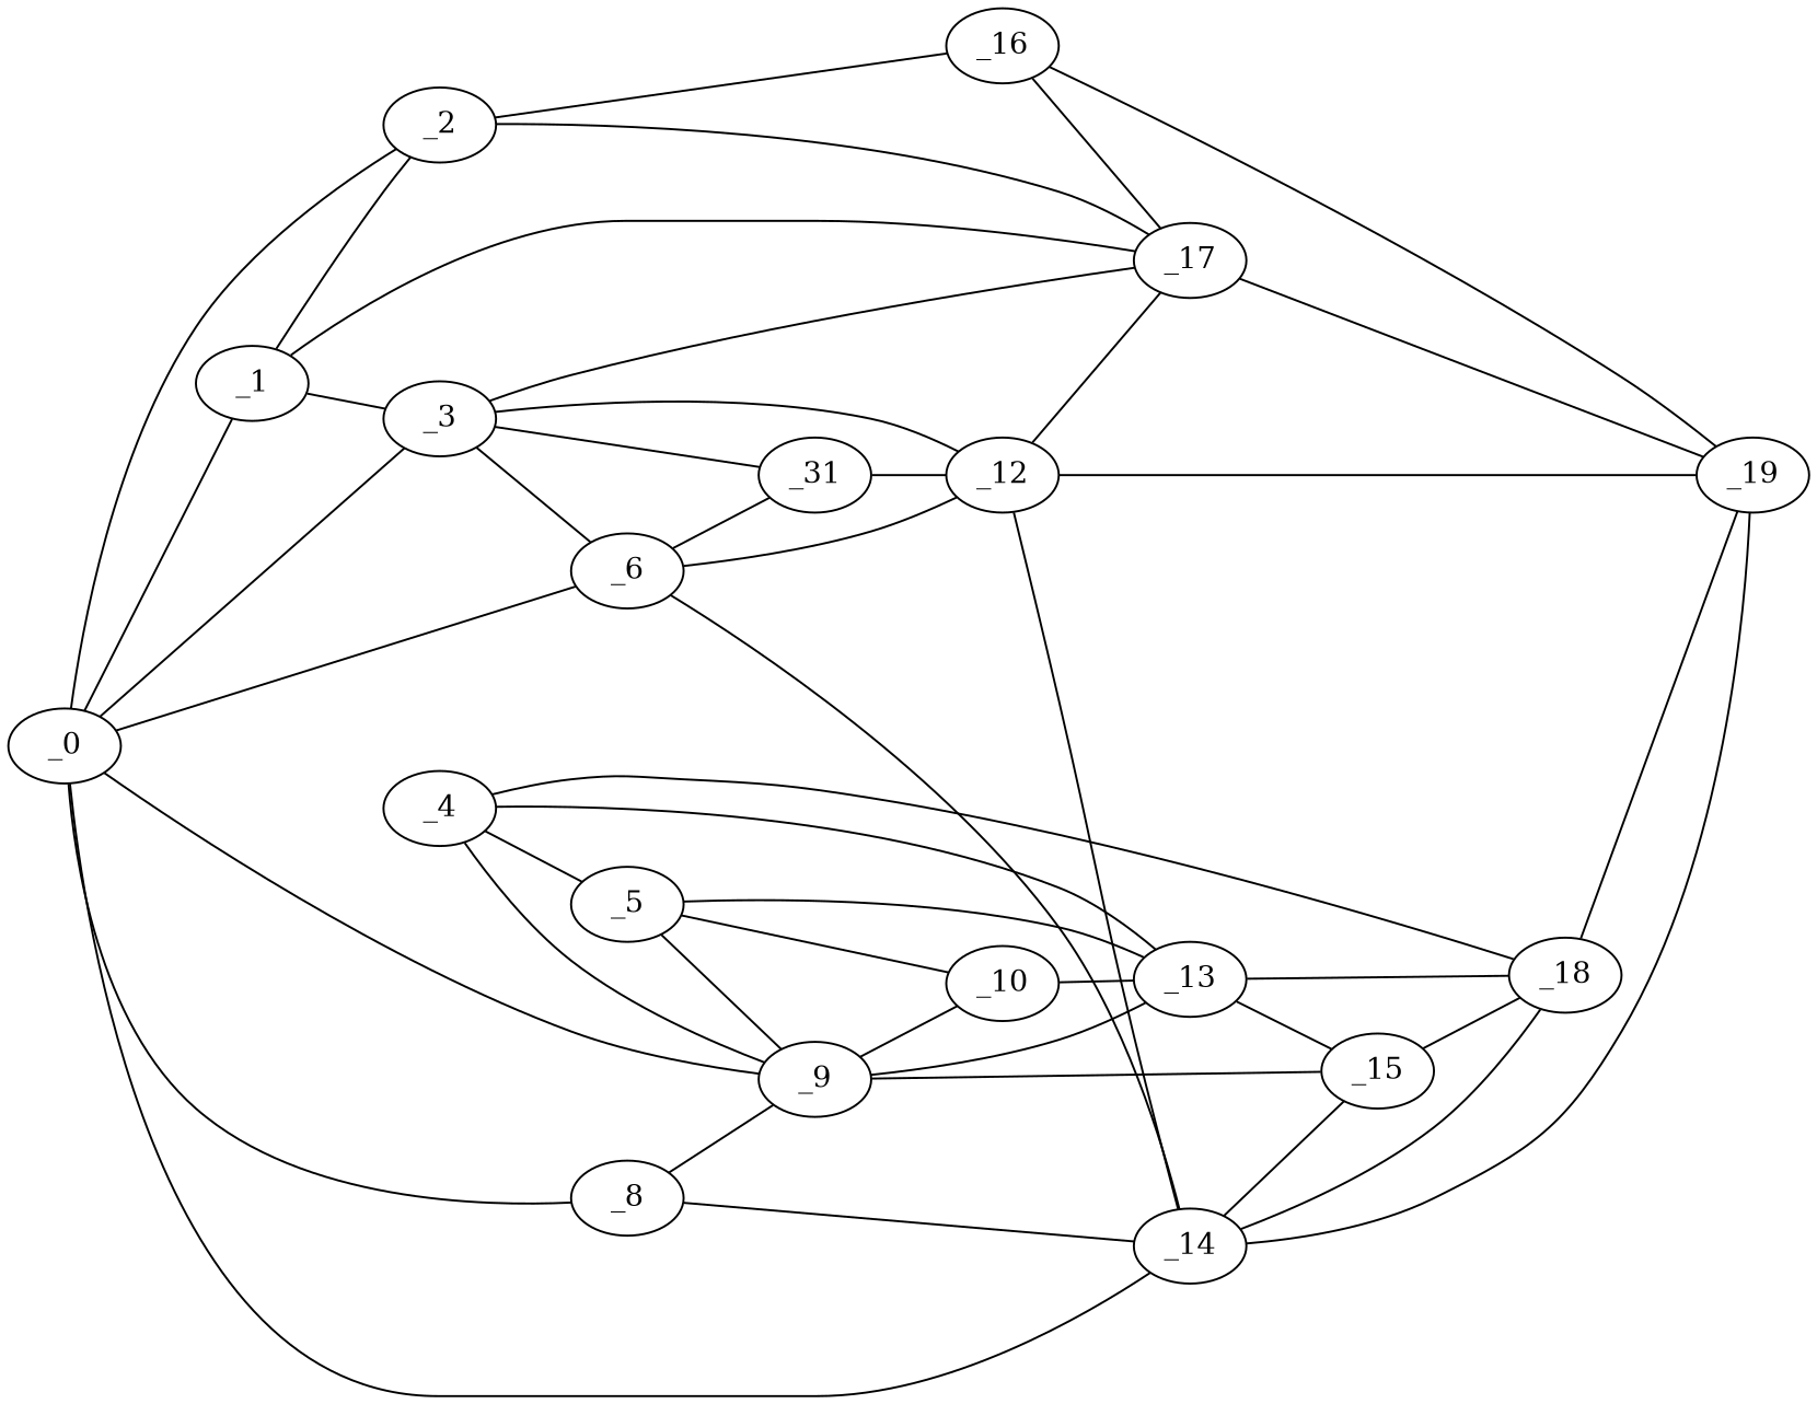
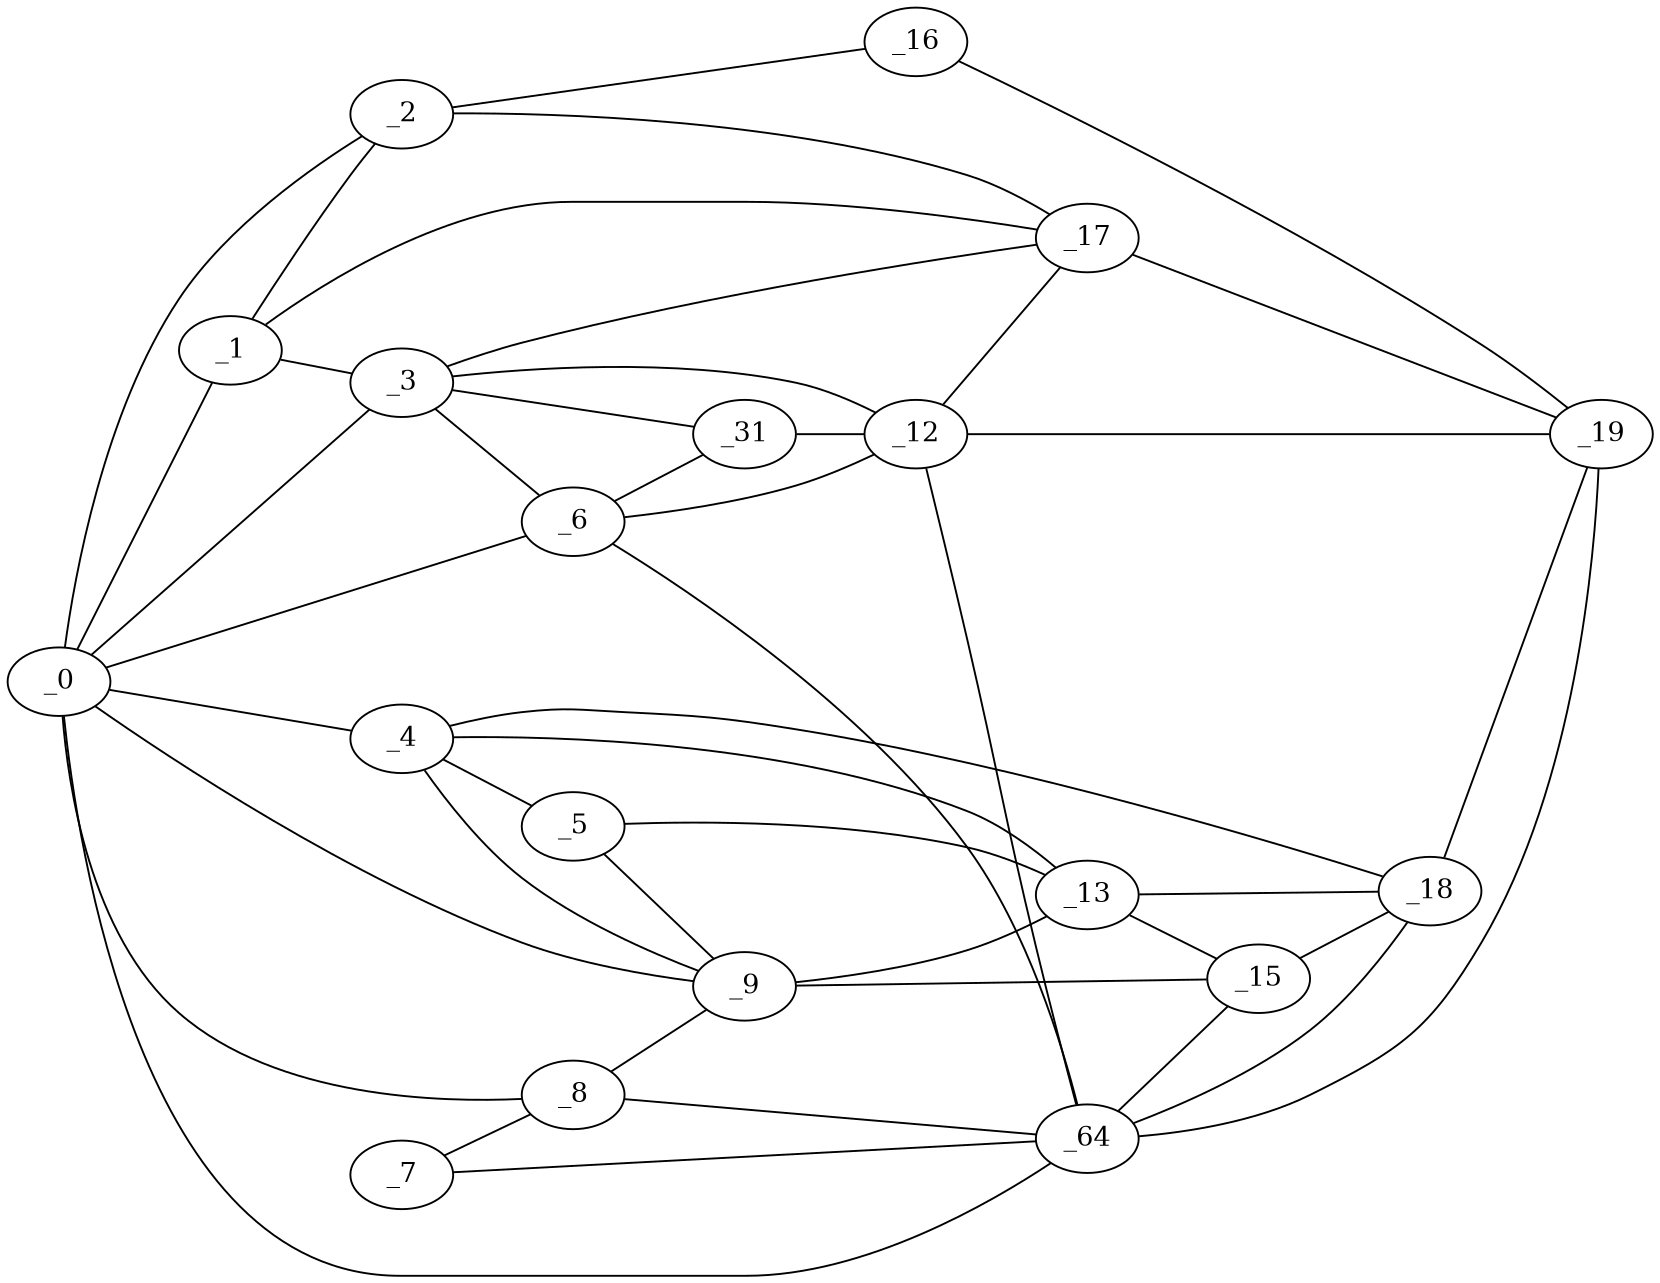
  graph {
    rankdir=LR
    node [x=61 y=7]
    edge [valence=1]
    _0 [x=40 y=41]
    _1 [x=46 y=34]
    _2 [x=50]
    _3 [x=56 y=55]
    _4 [x=57 y=125]
    _6 [y=76]
    _8 [y=94]
    _9 [y=102]
-   _14 [x=76 y=82]
+   _14 [x=76 y=82 label=_64]
    _17 [x=83 y=33]
    _16 [x=80]
    n12 [label=_31 x=62 y=68]
    _12 [x=74 y=67]
    _5 [x=60 y=115]
    _13 [x=74 y=112]
    _18 [x=89 y=119]
+   _7 [y=83]
    _15 [x=77 y=96]
-   _10 [y=109]
    _19 [x=90 y=40]
    _0 -- _1
    _0 -- _2
    _0 -- _3
+   _0 -- _4
    _0 -- _6 [valence=2]
    _0 -- _8 [valence=2]
    _0 -- _9
    _0 -- _14 [valence=2]
    _1 -- _2
    _1 -- _3 [valence=2]
    _1 -- _17 [valence=2]
    _2 -- _17
    _2 -- _16
    _3 -- _6
    _3 -- _17
    _3 -- n12 [valence=2]
    _3 -- _12
    _4 -- _9 [valence=2]
    _4 -- _5 [valence=2]
    _4 -- _13
    _4 -- _18
    _6 -- _14 [valence=2]
    _6 -- n12 [valence=2]
    _6 -- _12 [valence=2]
    _8 -- _9 [valence=2]
    _8 -- _14 [valence=2]
    _9 -- _13 [valence=2]
    _9 -- _15
-   _9 -- _10
    _14 -- _18 [valence=2]
    _14 -- _15
    _14 -- _19
    _17 -- _19
-   _16 -- _17 [valence=2]
    _16 -- _19
    n12 -- _12
    _12 -- _14
    _12 -- _17
    _12 -- _19 [valence=2]
    _5 -- _9 [valence=2]
    _5 -- _13 [valence=2]
-   _5 -- _10 [valence=2]
    _13 -- _18 [valence=2]
    _13 -- _15
    _18 -- _19
+   _7 -- _8
+   _7 -- _14 [valence=2]
    _15 -- _18 [valence=2]
-   _10 -- _13 [valence=2]
  }
